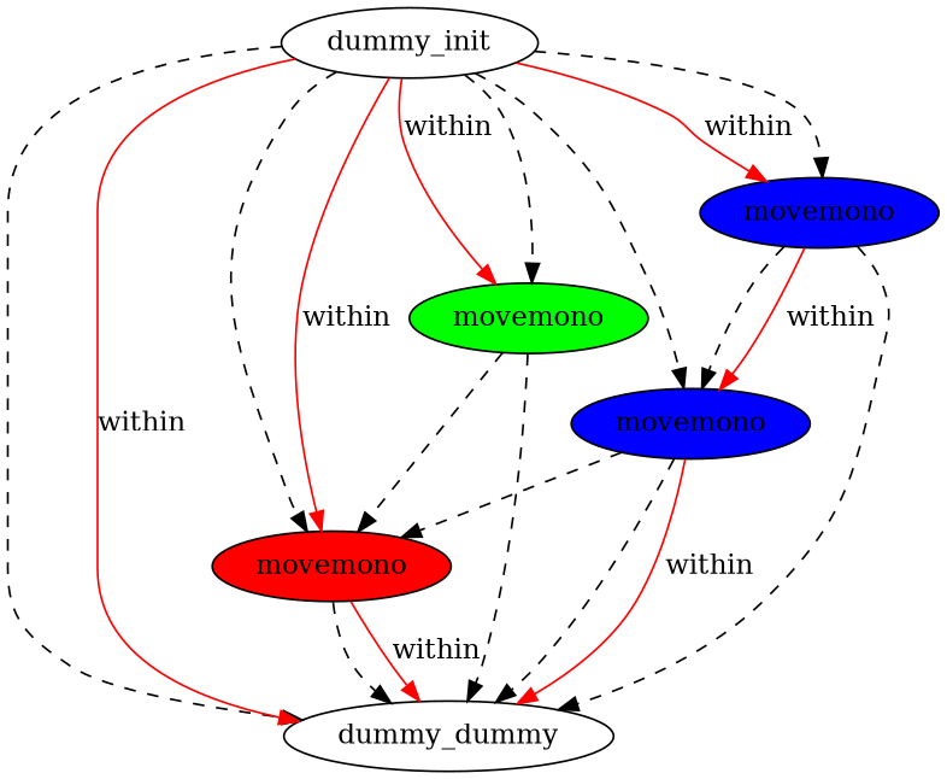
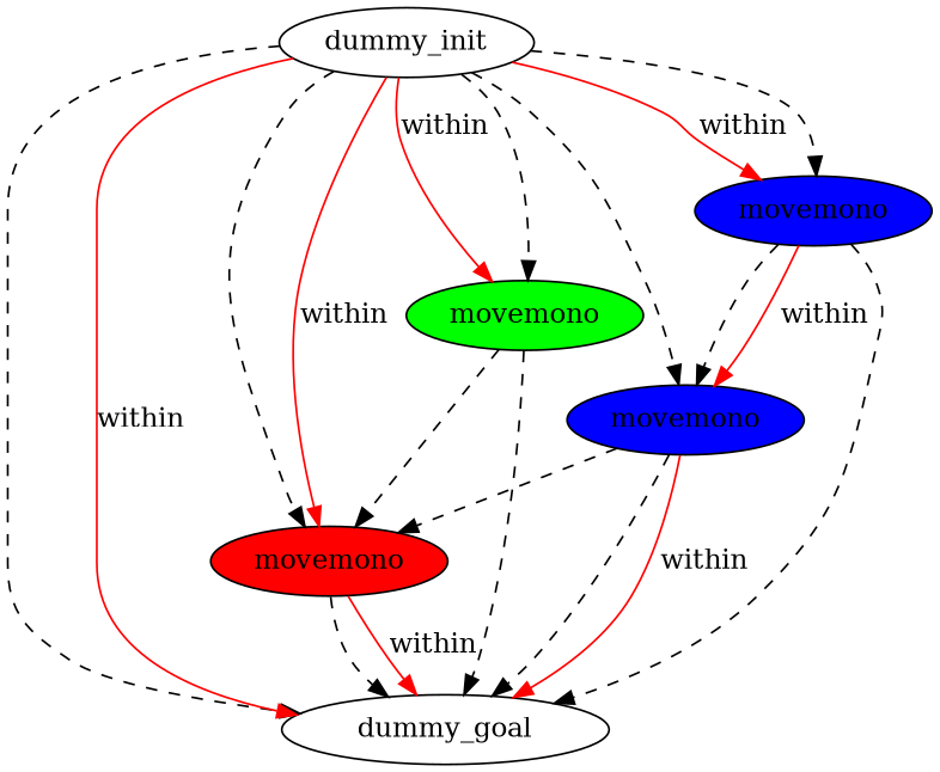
  digraph {
    node [fillcolor=white style=filled]
    edge [color=black style=dashed]
    n1 [label=dummy_init]
-   n2 [label=dummy_dummy]
+   n2 [label=dummy_goal]
    n3 [fillcolor=red label=movemono]
    n4 [fillcolor=blue label=movemono]
    n5 [fillcolor=blue label=movemono]
    n6 [fillcolor=green label=movemono]
    n1 -> n2
    n1 -> n2 [color=red label=within style=""]
    n1 -> n3
    n1 -> n3 [color=red label=within style=""]
    n1 -> n4
    n1 -> n5
    n1 -> n5 [color=red label=within style=""]
    n1 -> n6
    n1 -> n6 [color=red label=within style=""]
    n3 -> n2
    n3 -> n2 [color=red label=within style=""]
    n4 -> n2
    n4 -> n2 [color=red label=within style=""]
    n4 -> n3
    n5 -> n2
    n5 -> n4
    n5 -> n4 [color=red label=within style=""]
    n6 -> n2
    n6 -> n3
  }
